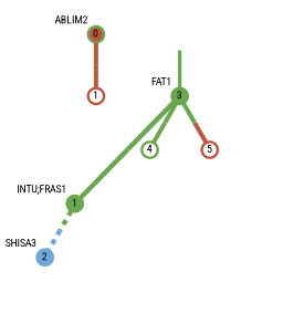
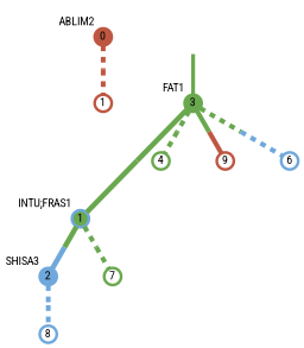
  strict digraph {
    fontname="Roboto Condensed"
    forcelabels=true
    nodesep=0.7
    rankdir=TB
    ranksep=0.6
    splines=false
    node [color="#6aa84fff" fillcolor="#6aa84fff" fixedsize=true fontname="Roboto Condensed" fontsize="12pt" penwidth=3 shape=circle style=solid]
    edge [arrowsize=0 color="#6aa84fff;0.5:#6aa84fff" fontname="Roboto Condensed" minlen=1.09375 penwidth=5 style=dashed]
-   0 [fillcolor="#be5742ff" height=0.25 style=filled xlabel=ABLIM2]
+   0 [color="#be5742ff" fillcolor="#be5742ff" height=0.25 style=filled xlabel=ABLIM2]
    n2 [color="#be5742ff" fillcolor="#be5742ff" height=0.25 label=1]
-   1 [height=0.25 style=filled xlabel="INTU;FRAS1"]
+   1 [color="#6fa8dcff" height=0.25 style=filled xlabel="INTU;FRAS1"]
    2 [color="#6fa8dcff" fillcolor="#6fa8dcff" height=0.25 style=filled xlabel=SHISA3]
+   7 [height=0.25]
+   8 [color="#6fa8dcff" fillcolor="#6fa8dcff" height=0.25]
    3 [height=0.25 style=filled xlabel=FAT1]
    4 [height=0.25]
-   5 [color="#be5742ff" fillcolor="#be5742ff" height=0.25]
+   5 [color="#be5742ff" fillcolor="#be5742ff" height=0.25 label=9]
+   6 [color="#6fa8dcff" fillcolor="#6fa8dcff" height=0.25]
    normal [style=invis xlabel=FAT1 color="" fillcolor="" fixedsize="" fontsize="" shape=""]
-   0 -> n2 [color="#be5742ff;0.5:#be5742ff" style=solid]
-   1 -> 2 [color="#6aa84fff;0.5:#6fa8dcff" minlen=1.1875 penwidth=5.5]
+   0 -> n2 [color="#be5742ff;0.5:#be5742ff"]
+   1 -> 2 [color="#6aa84fff;0.5:#6fa8dcff" minlen=1.1875 penwidth=5.5 style=solid]
+   1 -> 7
+   2 -> 8 [color="#6fa8dcff;0.5:#6fa8dcff"]
    3 -> 1 [minlen=2.5 penwidth=5.5 style=solid]
-   3 -> 4 [style=solid]
+   3 -> 4
    3 -> 5 [color="#6aa84fff;0.5:#be5742ff" style=solid]
+   3 -> 6 [color="#6aa84fff;0.5:#6fa8dcff"]
    normal -> 3 [color="#6aa84fff" penwidth=4 style=solid minlen=""]
  }
